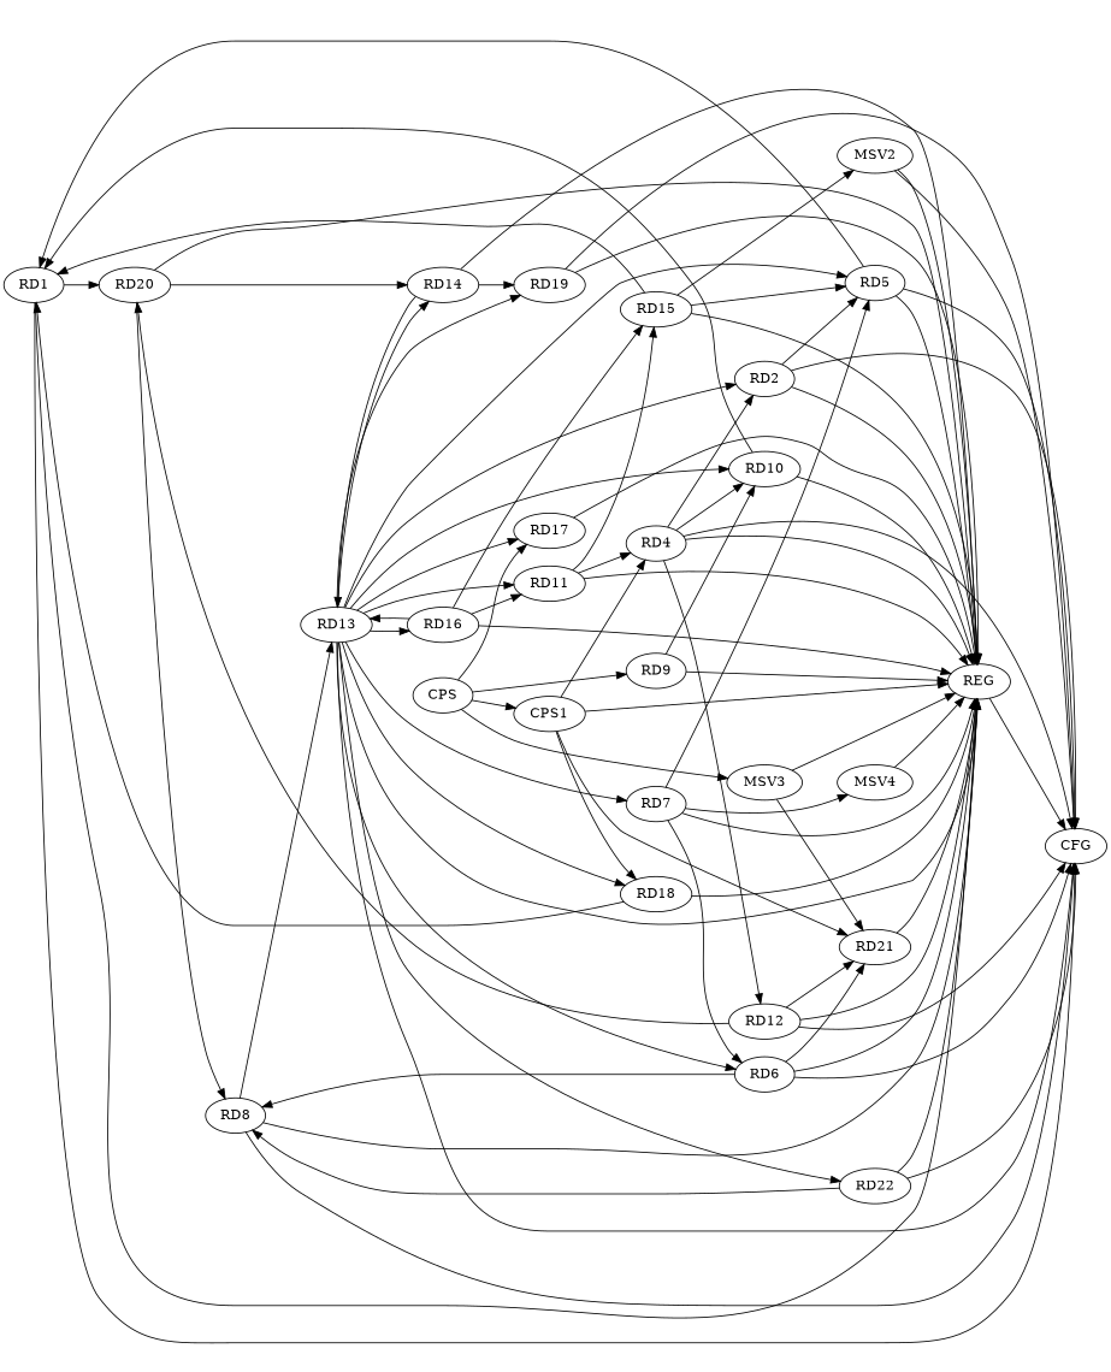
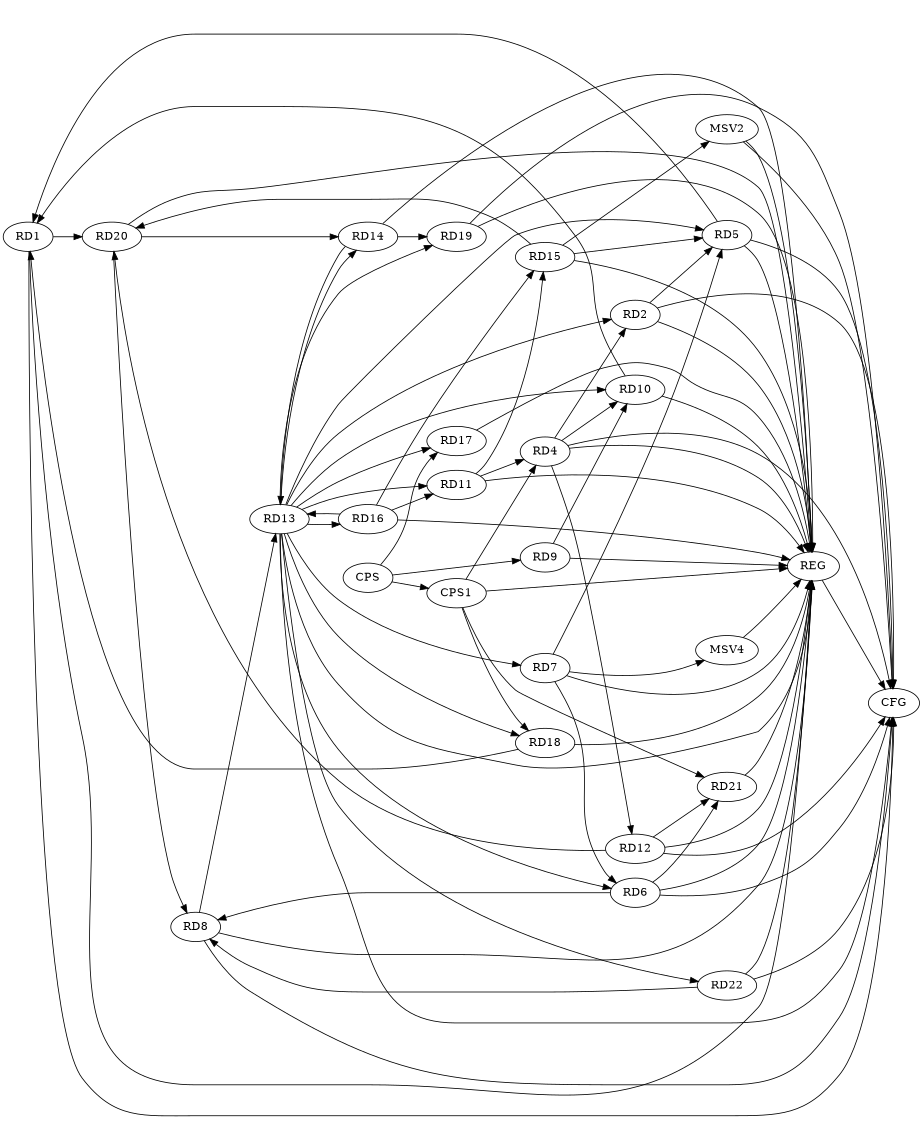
  strict digraph {
    rankdir=LR
    n1 [label=RD1]
    n2 [label=RD20]
    n3 [label=REG]
    n4 [label=CFG]
    n5 [label=RD8]
    n6 [label=RD14]
    n7 [label=RD2]
    n8 [label=RD5]
    n9 [label=RD4]
    n10 [label=RD10]
    n11 [label=RD12]
    n12 [label=RD21]
    n13 [label=RD6]
    n14 [label=RD13]
    n15 [label=RD7]
    n16 [label=MSV4]
    n17 [label=RD11]
    n18 [label=RD16]
    n19 [label=RD17]
    n20 [label=RD18]
    n21 [label=RD19]
    n22 [label=RD22]
    n23 [label=RD9]
    n24 [label=RD15]
    n25 [label=MSV2]
    n26 [label=CPS1]
    n27 [label=CPS]
-   n28 [label=MSV3]
    n1 -> n2
    n1 -> n3
    n1 -> n4
    n2 -> n3
    n2 -> n5
    n2 -> n6
    n3 -> n4
    n5 -> n3
    n5 -> n4
    n5 -> n14
    n6 -> n3
    n6 -> n14
    n6 -> n21
    n7 -> n3
    n7 -> n4
    n7 -> n8
    n8 -> n1
    n8 -> n3
    n8 -> n4
    n9 -> n3
    n9 -> n4
    n9 -> n7
    n9 -> n10
    n9 -> n11
    n10 -> n1
    n10 -> n3
    n11 -> n2
    n11 -> n3
    n11 -> n4
    n11 -> n12
    n12 -> n3
    n13 -> n3
    n13 -> n4
    n13 -> n5
    n13 -> n12
    n14 -> n3
    n14 -> n4
    n14 -> n6
    n14 -> n7
    n14 -> n8
    n14 -> n10
    n14 -> n13
    n14 -> n15
    n14 -> n17
    n14 -> n18
    n14 -> n19
    n14 -> n20
    n14 -> n21
    n14 -> n22
    n15 -> n3
    n15 -> n8
    n15 -> n13
    n15 -> n16
    n16 -> n3
    n17 -> n3
    n17 -> n9
    n17 -> n24
    n18 -> n3
    n18 -> n14
    n18 -> n17
    n18 -> n24
    n19 -> n3
    n20 -> n1
    n20 -> n3
    n21 -> n3
    n21 -> n4
    n22 -> n3
    n22 -> n4
    n22 -> n5
    n23 -> n3
    n23 -> n10
-   n24 -> n1
+   n24 -> n2
    n24 -> n3
    n24 -> n8
    n24 -> n25
    n25 -> n3
    n25 -> n4
    n26 -> n3
    n26 -> n9
    n26 -> n12
    n26 -> n20
    n27 -> n19
    n27 -> n23
    n27 -> n26
-   n27 -> n28
-   n28 -> n3
-   n28 -> n12
  }
